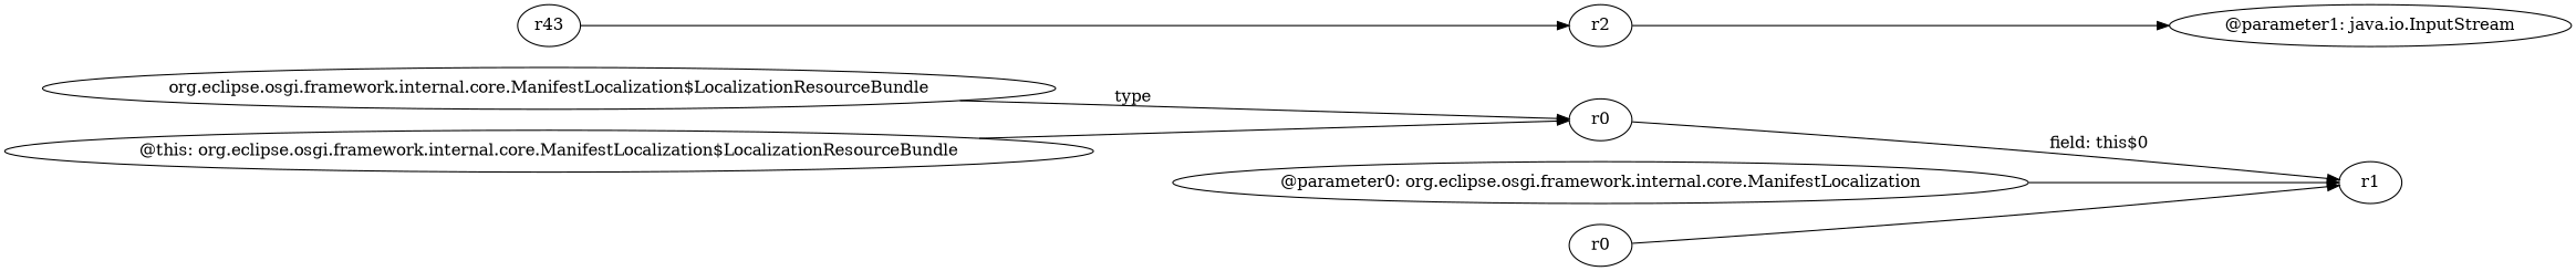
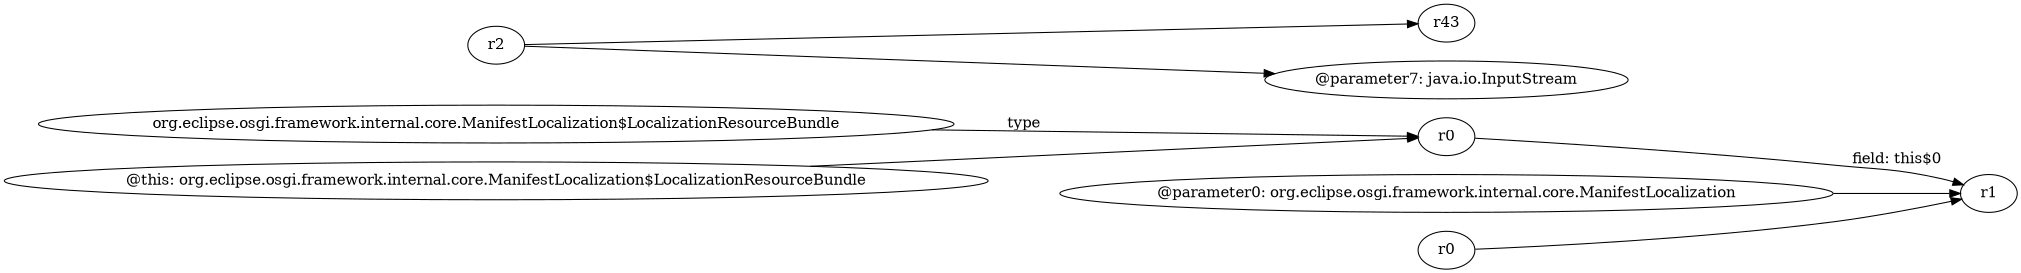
  digraph {
    rankdir=LR
    n1 [label="org.eclipse.osgi.framework.internal.core.ManifestLocalization$LocalizationResourceBundle"]
    n2 [label=r0]
    n3 [label=r1]
    n4 [label="@parameter0: org.eclipse.osgi.framework.internal.core.ManifestLocalization"]
    n5 [label="@this: org.eclipse.osgi.framework.internal.core.ManifestLocalization$LocalizationResourceBundle"]
    n6 [label=r43]
    n7 [label=r2]
-   n8 [label="@parameter1: java.io.InputStream"]
+   n8 [label="@parameter7: java.io.InputStream"]
    n9 [label=r0]
    n1 -> n2 [label=type]
    n2 -> n3 [label="field: this$0"]
    n4 -> n3
    n5 -> n2
-   n6 -> n7
+   n7 -> n6
    n7 -> n8
    n9 -> n3
  }
